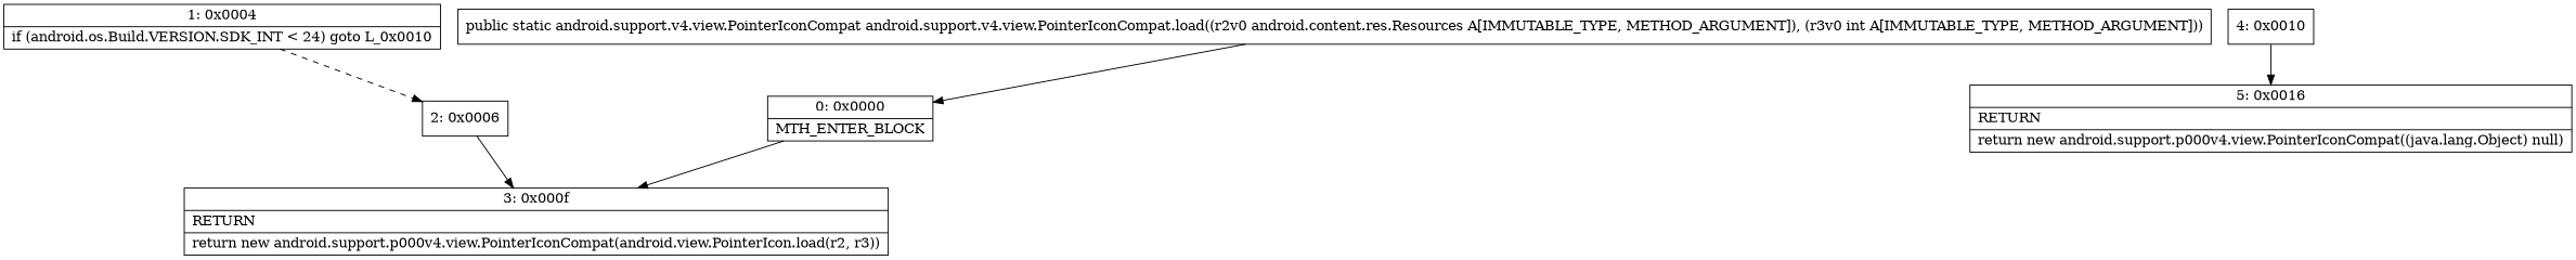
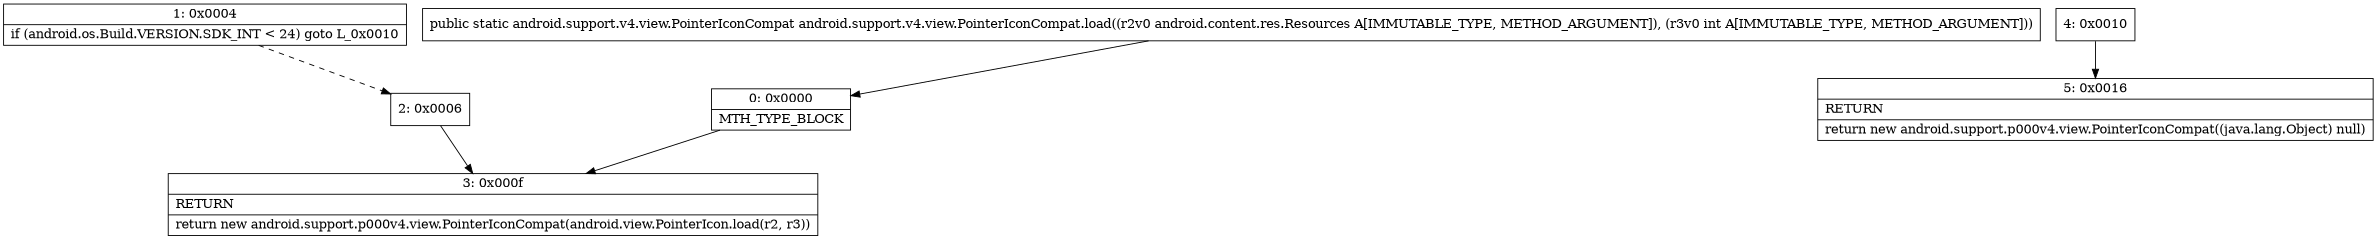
  digraph {
    fontname="DejaVu Serif"
    node [fontname="DejaVu Serif" shape=record]
    edge [fontname="DejaVu Serif"]
-   n1 [label="{0\:\ 0x0000|MTH_ENTER_BLOCK\l}"]
+   n1 [label="{0\:\ 0x0000|MTH_TYPE_BLOCK\l}"]
    n2 [label="{3\:\ 0x000f|RETURN\l|return new android.support.p000v4.view.PointerIconCompat(android.view.PointerIcon.load(r2, r3))\l}"]
    n3 [label="{1\:\ 0x0004|if (android.os.Build.VERSION.SDK_INT \< 24) goto L_0x0010\l}"]
    n4 [label="{2\:\ 0x0006}"]
    n5 [label="{4\:\ 0x0010}"]
    n6 [label="{5\:\ 0x0016|RETURN\l|return new android.support.p000v4.view.PointerIconCompat((java.lang.Object) null)\l}"]
    n7 [label="{public static android.support.v4.view.PointerIconCompat android.support.v4.view.PointerIconCompat.load((r2v0 android.content.res.Resources A[IMMUTABLE_TYPE, METHOD_ARGUMENT]), (r3v0 int A[IMMUTABLE_TYPE, METHOD_ARGUMENT])) }"]
    n1 -> n2
    n3 -> n4 [style=dashed]
    n4 -> n2
    n5 -> n6
    n7 -> n1
  }
